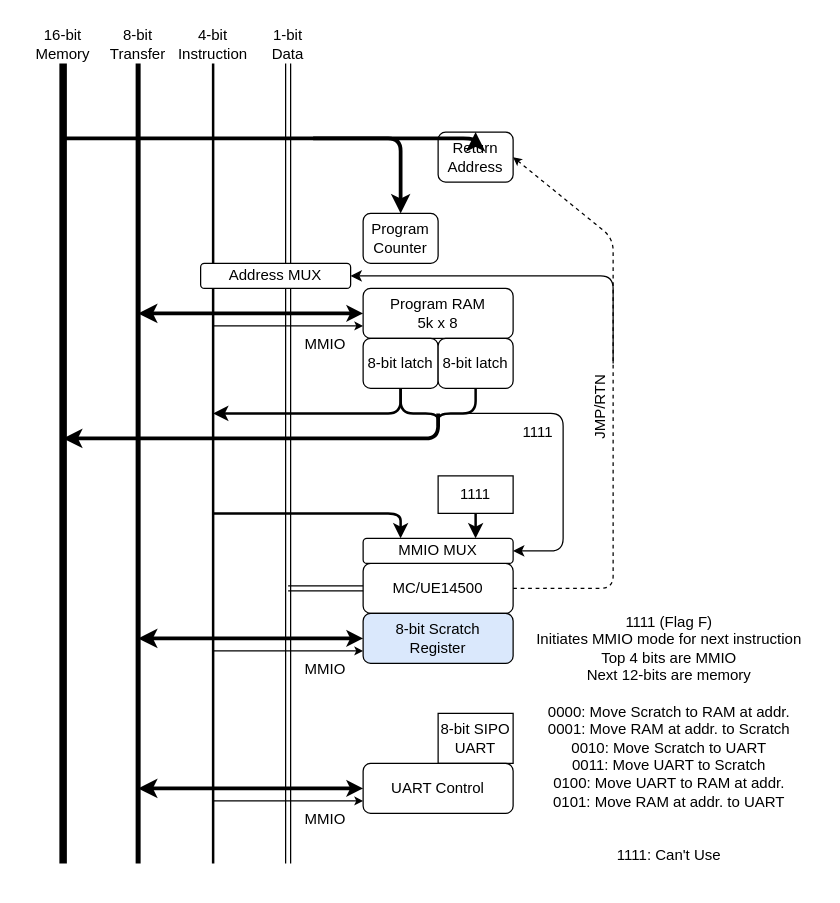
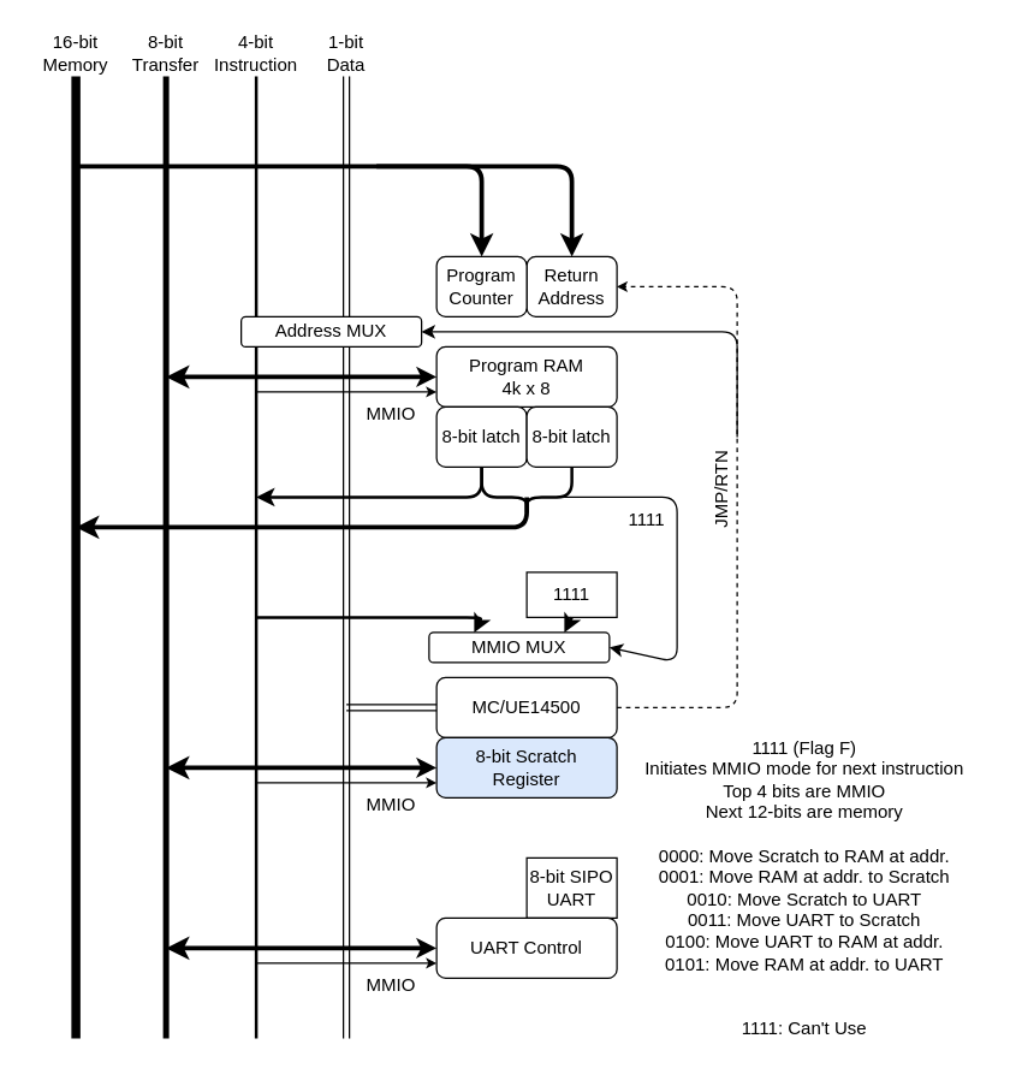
  <mxCell id="0" />
  <mxCell id="1" parent="0" />
  <mxCell id="2" value="" style="endArrow=none;html=1;rounded=0;strokeWidth=4;" parent="1" edge="1"><mxGeometry width="50" height="50" relative="1" as="geometry"><mxPoint x="110" y="690" as="sourcePoint" /><mxPoint x="110" y="50" as="targetPoint" /></mxGeometry></mxCell>
  <mxCell id="3" value="8-bit&lt;br&gt;Transfer" style="text;html=1;strokeColor=none;fillColor=none;align=center;verticalAlign=middle;whiteSpace=wrap;rounded=0;" parent="1" vertex="1"><mxGeometry x="80" y="20" width="60" height="30" as="geometry" /></mxCell>
  <mxCell id="4" value="" style="endArrow=none;html=1;rounded=0;strokeWidth=6;" parent="1" edge="1"><mxGeometry width="50" height="50" relative="1" as="geometry"><mxPoint x="50" y="690" as="sourcePoint" /><mxPoint x="50" y="50" as="targetPoint" /></mxGeometry></mxCell>
  <mxCell id="5" value="16-bit&lt;br&gt;Memory" style="text;html=1;strokeColor=none;fillColor=none;align=center;verticalAlign=middle;whiteSpace=wrap;rounded=0;" parent="1" vertex="1"><mxGeometry x="20" y="20" width="60" height="30" as="geometry" /></mxCell>
  <mxCell id="6" value="" style="shape=link;html=1;rounded=1;endSize=6;strokeWidth=1;" parent="1" edge="1"><mxGeometry width="100" relative="1" as="geometry"><mxPoint x="230" y="690" as="sourcePoint" /><mxPoint x="230" y="50" as="targetPoint" /></mxGeometry></mxCell>
  <mxCell id="7" value="1-bit&lt;br&gt;Data" style="text;html=1;strokeColor=none;fillColor=none;align=center;verticalAlign=middle;whiteSpace=wrap;rounded=0;" parent="1" vertex="1"><mxGeometry x="200" y="20" width="60" height="30" as="geometry" /></mxCell>
  <mxCell id="8" value="MC/UE14500" style="rounded=1;whiteSpace=wrap;html=1;" parent="1" vertex="1"><mxGeometry x="290" y="450" width="120" height="40" as="geometry" /></mxCell>
- <mxCell id="9" value="Program RAM&lt;br&gt;5k x 8" style="rounded=1;whiteSpace=wrap;html=1;" parent="1" vertex="1"><mxGeometry x="290" y="230" width="120" height="40" as="geometry" /></mxCell>
+ <mxCell id="9" value="Program RAM&lt;br&gt;4k x 8" style="rounded=1;whiteSpace=wrap;html=1;" parent="1" vertex="1"><mxGeometry x="290" y="230" width="120" height="40" as="geometry" /></mxCell>
  <mxCell id="10" value="8-bit latch" style="rounded=1;whiteSpace=wrap;html=1;" parent="1" vertex="1"><mxGeometry x="290" y="270" width="60" height="40" as="geometry" /></mxCell>
  <mxCell id="11" value="8-bit latch" style="rounded=1;whiteSpace=wrap;html=1;" parent="1" vertex="1"><mxGeometry x="350" y="270" width="60" height="40" as="geometry" /></mxCell>
  <mxCell id="12" value="" style="endArrow=none;html=1;rounded=0;strokeWidth=2;" parent="1" edge="1"><mxGeometry width="50" height="50" relative="1" as="geometry"><mxPoint x="170" y="690" as="sourcePoint" /><mxPoint x="170" y="50" as="targetPoint" /></mxGeometry></mxCell>
  <mxCell id="13" value="4-bit&lt;br&gt;Instruction" style="text;html=1;strokeColor=none;fillColor=none;align=center;verticalAlign=middle;whiteSpace=wrap;rounded=0;" parent="1" vertex="1"><mxGeometry x="140" y="20" width="60" height="30" as="geometry" /></mxCell>
  <mxCell id="14" value="" style="endArrow=none;html=1;rounded=1;strokeWidth=2;entryX=0.5;entryY=1;entryDx=0;entryDy=0;" parent="1" target="11" edge="1"><mxGeometry width="50" height="50" relative="1" as="geometry"><mxPoint x="350" y="340" as="sourcePoint" /><mxPoint x="280" y="280" as="targetPoint" /><Array as="points"><mxPoint x="350" y="330" /><mxPoint x="380" y="330" /></Array></mxGeometry></mxCell>
  <mxCell id="15" value="" style="endArrow=none;html=1;rounded=1;strokeWidth=2;" parent="1" edge="1"><mxGeometry width="50" height="50" relative="1" as="geometry"><mxPoint x="350" y="340" as="sourcePoint" /><mxPoint x="320" y="310" as="targetPoint" /><Array as="points"><mxPoint x="350" y="330" /><mxPoint x="320" y="330" /></Array></mxGeometry></mxCell>
  <mxCell id="16" value="" style="endArrow=classic;html=1;rounded=1;strokeWidth=3;" parent="1" edge="1"><mxGeometry width="50" height="50" relative="1" as="geometry"><mxPoint x="350" y="330" as="sourcePoint" /><mxPoint x="50" y="350" as="targetPoint" /><Array as="points"><mxPoint x="350" y="350" /></Array></mxGeometry></mxCell>
  <mxCell id="17" value="" style="endArrow=classic;html=1;rounded=1;strokeWidth=2;exitX=0.5;exitY=1;exitDx=0;exitDy=0;" parent="1" source="10" edge="1"><mxGeometry width="50" height="50" relative="1" as="geometry"><mxPoint x="310" y="260" as="sourcePoint" /><mxPoint x="170" y="330" as="targetPoint" /><Array as="points"><mxPoint x="320" y="330" /></Array></mxGeometry></mxCell>
  <mxCell id="18" value="Address MUX" style="rounded=1;whiteSpace=wrap;html=1;" parent="1" vertex="1"><mxGeometry x="160" y="210" width="120" height="20" as="geometry" /></mxCell>
- <mxCell id="19" value="Return&lt;br&gt;Address" style="rounded=1;whiteSpace=wrap;html=1;" parent="1" vertex="1"><mxGeometry x="350" y="105" width="60" height="40" as="geometry" /></mxCell>
+ <mxCell id="19" value="Return&lt;br&gt;Address" style="rounded=1;whiteSpace=wrap;html=1;" parent="1" vertex="1"><mxGeometry x="350" y="170" width="60" height="40" as="geometry" /></mxCell>
  <mxCell id="20" value="" style="endArrow=classic;html=1;rounded=1;strokeWidth=3;entryX=0.5;entryY=0;entryDx=0;entryDy=0;" parent="1" target="19" edge="1"><mxGeometry width="50" height="50" relative="1" as="geometry"><mxPoint x="50" y="110" as="sourcePoint" /><mxPoint x="320" y="100" as="targetPoint" /><Array as="points"><mxPoint x="380" y="110" /></Array></mxGeometry></mxCell>
  <mxCell id="21" value="" style="endArrow=classic;startArrow=classic;html=1;rounded=1;strokeWidth=3;entryX=0;entryY=0.5;entryDx=0;entryDy=0;endSize=4;" parent="1" target="9" edge="1"><mxGeometry width="50" height="50" relative="1" as="geometry"><mxPoint x="110" y="250" as="sourcePoint" /><mxPoint x="300" y="180" as="targetPoint" /></mxGeometry></mxCell>
  <mxCell id="22" value="Program&lt;br&gt;Counter" style="rounded=1;whiteSpace=wrap;html=1;" parent="1" vertex="1"><mxGeometry x="290" y="170" width="60" height="40" as="geometry" /></mxCell>
  <mxCell id="23" value="8-bit Scratch &lt;br&gt;Register" style="rounded=1;whiteSpace=wrap;html=1;fillColor=#dae8fc;" parent="1" vertex="1"><mxGeometry x="290" y="490" width="120" height="40" as="geometry" /></mxCell>
  <mxCell id="24" value="" style="endArrow=classic;startArrow=classic;html=1;rounded=1;strokeWidth=3;entryX=0;entryY=0.5;entryDx=0;entryDy=0;endSize=4;" parent="1" target="23" edge="1"><mxGeometry width="50" height="50" relative="1" as="geometry"><mxPoint x="110" y="510" as="sourcePoint" /><mxPoint x="300" y="300" as="targetPoint" /></mxGeometry></mxCell>
  <mxCell id="25" value="" style="shape=link;html=1;rounded=1;endSize=6;strokeWidth=1;entryX=0;entryY=0.5;entryDx=0;entryDy=0;" parent="1" target="8" edge="1"><mxGeometry width="100" relative="1" as="geometry"><mxPoint x="230" y="470" as="sourcePoint" /><mxPoint x="240" y="100" as="targetPoint" /></mxGeometry></mxCell>
  <mxCell id="26" value="8-bit SIPO&lt;br&gt;UART" style="whiteSpace=wrap;html=1;rounded=0;" parent="1" vertex="1"><mxGeometry x="350" y="570" width="60" height="40" as="geometry" /></mxCell>
  <mxCell id="27" value="UART Control" style="rounded=1;whiteSpace=wrap;html=1;" parent="1" vertex="1"><mxGeometry x="290" y="610" width="120" height="40" as="geometry" /></mxCell>
  <mxCell id="28" value="" style="endArrow=classic;startArrow=classic;html=1;rounded=1;endSize=4;strokeWidth=3;entryX=0;entryY=0.5;entryDx=0;entryDy=0;" parent="1" target="27" edge="1"><mxGeometry width="50" height="50" relative="1" as="geometry"><mxPoint x="110" y="630" as="sourcePoint" /><mxPoint x="270" y="480" as="targetPoint" /></mxGeometry></mxCell>
  <mxCell id="29" value="" style="endArrow=classic;html=1;rounded=1;endSize=4;strokeWidth=1;entryX=0;entryY=0.75;entryDx=0;entryDy=0;" parent="1" target="23" edge="1"><mxGeometry width="50" height="50" relative="1" as="geometry"><mxPoint x="170" y="520" as="sourcePoint" /><mxPoint x="300" y="340" as="targetPoint" /></mxGeometry></mxCell>
  <mxCell id="30" value="" style="endArrow=classic;html=1;rounded=1;endSize=4;strokeWidth=1;entryX=0;entryY=0.75;entryDx=0;entryDy=0;" parent="1" target="27" edge="1"><mxGeometry width="50" height="50" relative="1" as="geometry"><mxPoint x="170" y="640" as="sourcePoint" /><mxPoint x="310" y="660" as="targetPoint" /></mxGeometry></mxCell>
  <mxCell id="31" value="MMIO" style="text;html=1;strokeColor=none;fillColor=none;align=center;verticalAlign=middle;whiteSpace=wrap;rounded=0;" parent="1" vertex="1"><mxGeometry x="230" y="640" width="60" height="30" as="geometry" /></mxCell>
  <mxCell id="32" value="MMIO" style="text;html=1;strokeColor=none;fillColor=none;align=center;verticalAlign=middle;whiteSpace=wrap;rounded=0;" parent="1" vertex="1"><mxGeometry x="230" y="520" width="60" height="30" as="geometry" /></mxCell>
  <mxCell id="33" value="" style="endArrow=classic;html=1;rounded=1;endSize=4;strokeWidth=1;entryX=0;entryY=0.75;entryDx=0;entryDy=0;" parent="1" target="9" edge="1"><mxGeometry width="50" height="50" relative="1" as="geometry"><mxPoint x="170" y="260" as="sourcePoint" /><mxPoint x="300" y="300" as="targetPoint" /></mxGeometry></mxCell>
  <mxCell id="34" value="MMIO" style="text;html=1;strokeColor=none;fillColor=none;align=center;verticalAlign=middle;whiteSpace=wrap;rounded=0;" parent="1" vertex="1"><mxGeometry x="230" y="260" width="60" height="30" as="geometry" /></mxCell>
  <mxCell id="35" value="" style="endArrow=classic;html=1;rounded=1;endSize=4;strokeWidth=1;entryX=1;entryY=0.5;entryDx=0;entryDy=0;exitX=1;exitY=0.5;exitDx=0;exitDy=0;dashed=1;" parent="1" source="8" target="19" edge="1"><mxGeometry width="50" height="50" relative="1" as="geometry"><mxPoint x="250" y="350" as="sourcePoint" /><mxPoint x="350" y="140" as="targetPoint" /><Array as="points"><mxPoint x="490" y="470" /><mxPoint x="490" y="190" /></Array></mxGeometry></mxCell>
  <mxCell id="36" value="JMP/RTN" style="text;html=1;strokeColor=none;fillColor=none;align=center;verticalAlign=middle;whiteSpace=wrap;rounded=0;direction=west;rotation=270;" parent="1" vertex="1"><mxGeometry x="450" y="310" width="60" height="30" as="geometry" /></mxCell>
  <mxCell id="37" value="1111 (Flag F)&lt;br&gt;Initiates MMIO mode for next instruction&lt;br&gt;Top 4 bits are MMIO&lt;br&gt;Next 12-bits are memory&lt;br&gt;&lt;br&gt;0000: Move Scratch to RAM at addr.&lt;br&gt;0001: Move RAM at addr. to Scratch&lt;br&gt;0010: Move Scratch to UART&lt;br&gt;0011: Move UART to Scratch&lt;br&gt;0100: Move UART to RAM at addr.&lt;br&gt;0101: Move RAM at addr. to UART&lt;br&gt;&lt;br&gt;&lt;br&gt;1111: Can't Use" style="text;html=1;strokeColor=none;fillColor=none;align=center;verticalAlign=middle;whiteSpace=wrap;rounded=0;" parent="1" vertex="1"><mxGeometry x="420" y="480" width="230" height="220" as="geometry" /></mxCell>
  <mxCell id="38" value="" style="endArrow=classic;html=1;rounded=1;entryX=1;entryY=0.5;entryDx=0;entryDy=0;" parent="1" target="18" edge="1"><mxGeometry width="50" height="50" relative="1" as="geometry"><mxPoint x="490" y="290" as="sourcePoint" /><mxPoint x="480" y="160" as="targetPoint" /><Array as="points"><mxPoint x="490" y="220" /></Array></mxGeometry></mxCell>
- <mxCell id="39" value="MMIO MUX" style="rounded=1;whiteSpace=wrap;html=1;" parent="1" vertex="1"><mxGeometry x="290" y="430" width="120" height="20" as="geometry" /></mxCell>
+ <mxCell id="39" value="MMIO MUX" style="rounded=1;whiteSpace=wrap;html=1;" parent="1" vertex="1"><mxGeometry x="285" y="420" width="120" height="20" as="geometry" /></mxCell>
  <mxCell id="40" value="" style="endArrow=classic;html=1;rounded=1;strokeWidth=2;entryX=0.25;entryY=0;entryDx=0;entryDy=0;" parent="1" target="39" edge="1"><mxGeometry width="50" height="50" relative="1" as="geometry"><mxPoint x="170" y="410" as="sourcePoint" /><mxPoint x="180" y="340" as="targetPoint" /><Array as="points"><mxPoint x="320" y="410" /></Array></mxGeometry></mxCell>
  <mxCell id="41" value="1111" style="text;html=1;strokeColor=default;fillColor=none;align=center;verticalAlign=middle;whiteSpace=wrap;rounded=0;" parent="1" vertex="1"><mxGeometry x="350" y="380" width="60" height="30" as="geometry" /></mxCell>
  <mxCell id="42" value="" style="endArrow=classic;html=1;rounded=1;entryX=0.75;entryY=0;entryDx=0;entryDy=0;exitX=0.5;exitY=1;exitDx=0;exitDy=0;strokeWidth=2;" parent="1" source="41" target="39" edge="1"><mxGeometry width="50" height="50" relative="1" as="geometry"><mxPoint x="330" y="360" as="sourcePoint" /><mxPoint x="380" y="310" as="targetPoint" /></mxGeometry></mxCell>
  <mxCell id="43" value="" style="endArrow=classic;html=1;rounded=1;strokeWidth=1;entryX=1;entryY=0.5;entryDx=0;entryDy=0;" parent="1" target="39" edge="1"><mxGeometry width="50" height="50" relative="1" as="geometry"><mxPoint x="370" y="330" as="sourcePoint" /><mxPoint x="380" y="310" as="targetPoint" /><Array as="points"><mxPoint x="450" y="330" /><mxPoint x="450" y="440" /></Array></mxGeometry></mxCell>
  <mxCell id="44" value="1111" style="text;html=1;strokeColor=none;fillColor=none;align=center;verticalAlign=middle;whiteSpace=wrap;rounded=0;" parent="1" vertex="1"><mxGeometry x="400" y="330" width="60" height="30" as="geometry" /></mxCell>
  <mxCell id="45" value="" style="endArrow=classic;html=1;rounded=1;strokeWidth=3;entryX=0.5;entryY=0;entryDx=0;entryDy=0;" parent="1" target="22" edge="1"><mxGeometry width="50" height="50" relative="1" as="geometry"><mxPoint x="250" y="110" as="sourcePoint" /><mxPoint x="380" y="290" as="targetPoint" /><Array as="points"><mxPoint x="320" y="110" /></Array></mxGeometry></mxCell>
